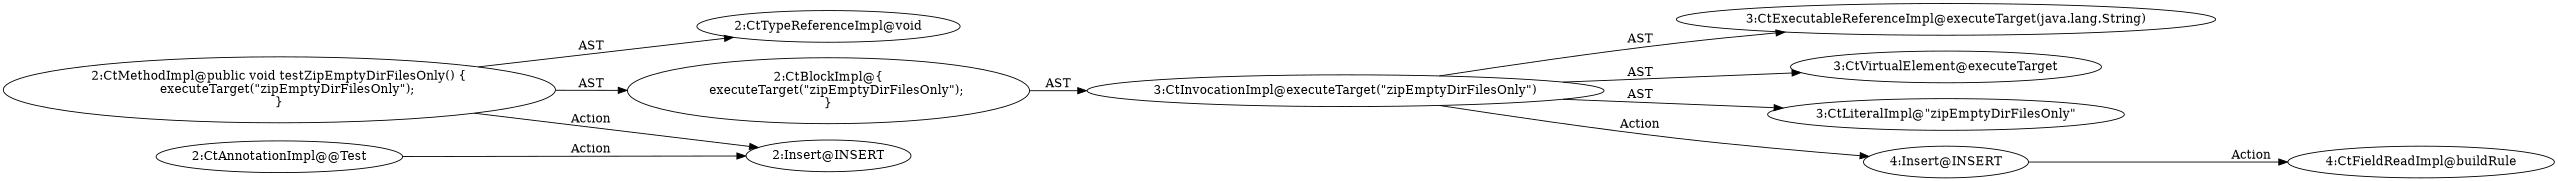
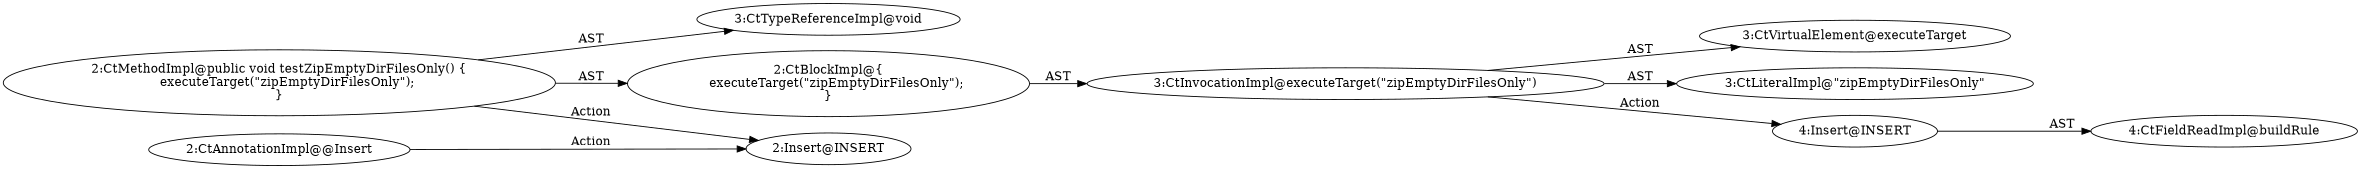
  digraph {
    rankdir=LR
    node [shape=ellipse]
-   n1 [label="2:CtTypeReferenceImpl@void"]
-   n2 [label="3:CtExecutableReferenceImpl@executeTarget(java.lang.String)"]
+   n1 [label="3:CtTypeReferenceImpl@void"]
    n3 [label="3:CtVirtualElement@executeTarget"]
    n4 [label="3:CtLiteralImpl@\"zipEmptyDirFilesOnly\""]
    n5 [label="3:CtInvocationImpl@executeTarget(\"zipEmptyDirFilesOnly\")"]
    n6 [label="4:Insert@INSERT"]
    n7 [label="4:CtFieldReadImpl@buildRule"]
    n8 [label="2:CtBlockImpl@\{\n    executeTarget(\"zipEmptyDirFilesOnly\");\n\}"]
    n9 [label="2:CtMethodImpl@public void testZipEmptyDirFilesOnly() \{\n    executeTarget(\"zipEmptyDirFilesOnly\");\n\}"]
    n10 [label="2:Insert@INSERT"]
-   n11 [label="2:CtAnnotationImpl@@Test"]
-   n5 -> n2 [label=AST]
+   n11 [label="2:CtAnnotationImpl@@Insert"]
    n5 -> n3 [label=AST]
    n5 -> n4 [label=AST]
    n5 -> n6 [label=Action]
-   n6 -> n7 [label=Action]
+   n6 -> n7 [label=AST]
    n8 -> n5 [label=AST]
    n9 -> n1 [label=AST]
    n9 -> n8 [label=AST]
    n9 -> n10 [label=Action]
    n11 -> n10 [label=Action]
  }
